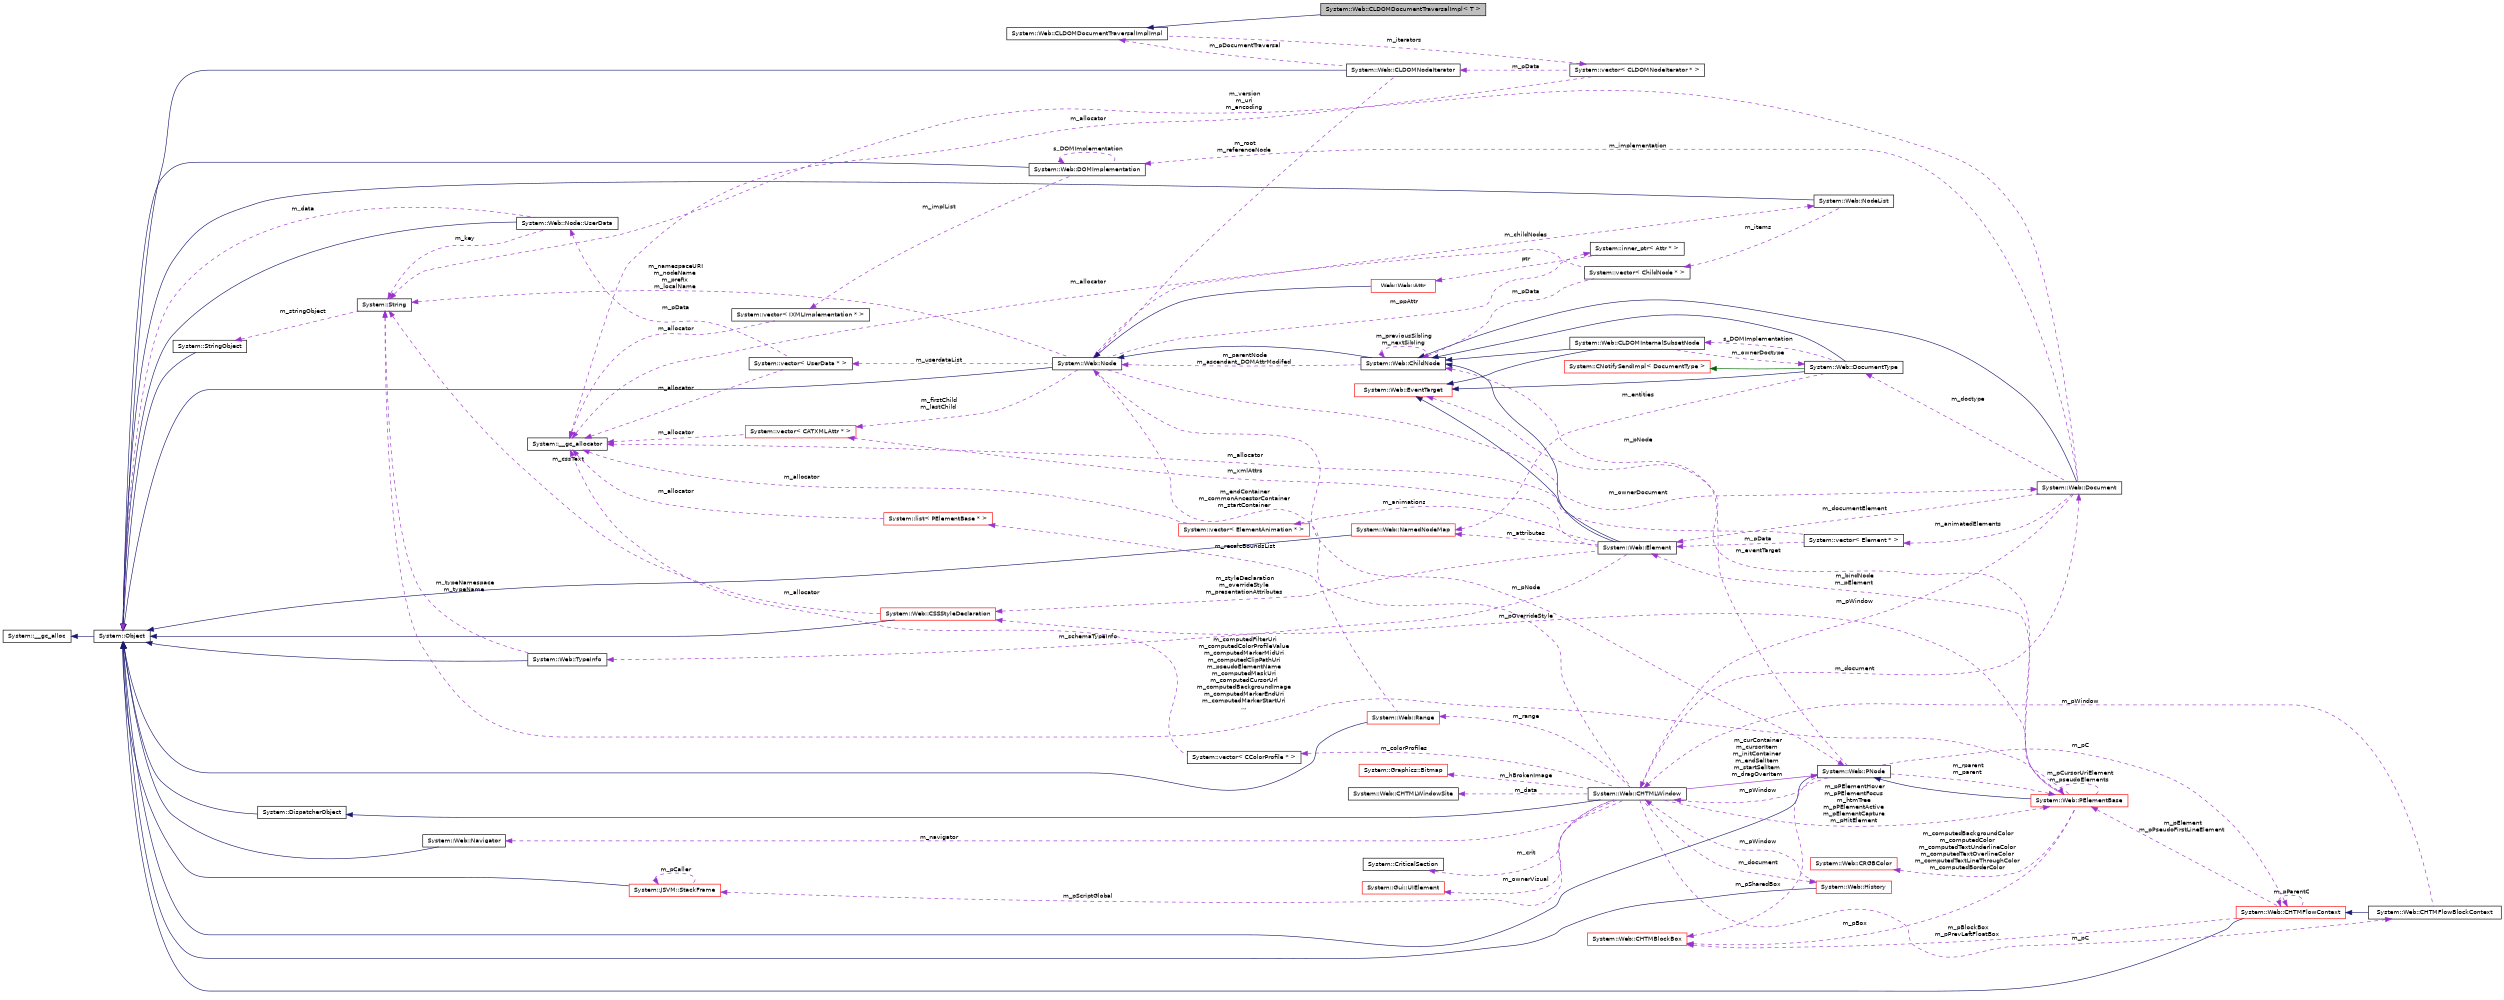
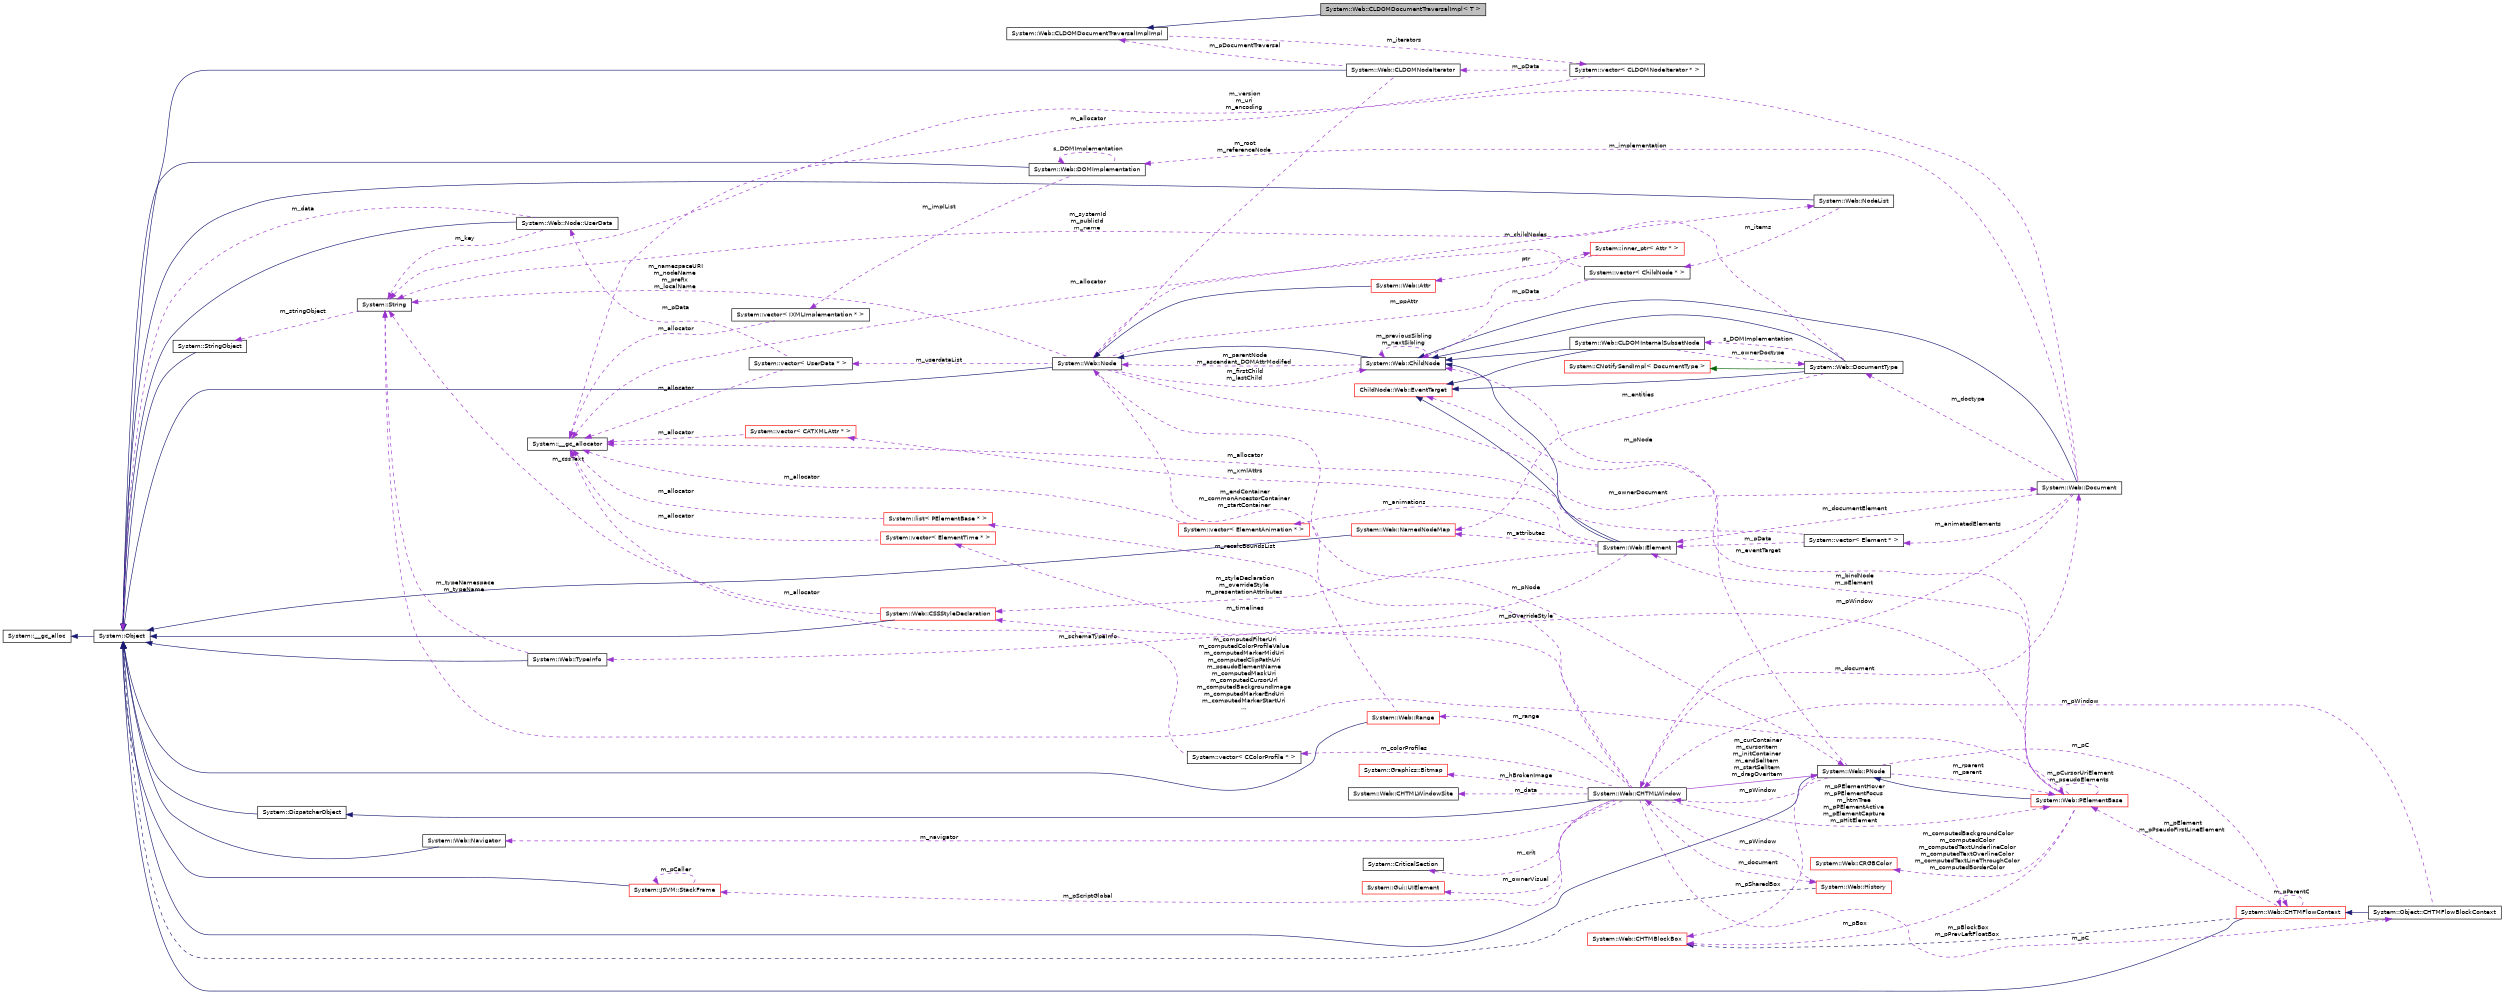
  digraph {
    rankdir=LR
    node [color=black fillcolor=white fontname=Helvetica fontsize=10 shape=record style=filled]
    edge [color=darkorchid3 dir=back fontname=Helvetica fontsize=10 labelfontname=Helvetica labelfontsize=10 style=dashed]
    n1 [fillcolor=grey75 fontcolor=black height=0.2 label="System::Web::CLDOMDocumentTraversalImpl\< T \>" width=0.4]
    n2 [height=0.2 label="System::Web::CLDOMDocumentTraversalImplImpl" width=0.4]
    n3 [height=0.2 label="System::Web::CLDOMNodeIterator" width=0.4]
    n4 [height=0.2 label="System::vector\< CLDOMNodeIterator * \>" width=0.4]
    n5 [height=0.2 label="System::Object" width=0.4]
    n6 [height=0.2 label="System::Web::Node" width=0.4]
    n7 [height=0.2 label="System::Web::NodeList" width=0.4]
    n8 [height=0.2 label="System::Web::DOMImplementation" width=0.4]
    n9 [color=red height=0.2 label="System::Web::NamedNodeMap" width=0.4]
    n10 [height=0.2 label="System::StringObject" width=0.4]
    n11 [height=0.2 label="System::Web::TypeInfo" width=0.4]
    n12 [color=red height=0.2 label="System::Web::CSSStyleDeclaration" width=0.4]
    n13 [height=0.2 label="System::DispatcherObject" width=0.4]
    n14 [height=0.2 label="System::Web::Navigator" width=0.4]
    n15 [color=red height=0.2 label="System::Web::History" width=0.4]
    n16 [color=red height=0.2 label="System::Web::CHTMFlowContext" width=0.4]
    n17 [height=0.2 label="System::Web::PNode" width=0.4]
    n18 [color=red height=0.2 label="System::Web::Range" width=0.4]
    n19 [color=red height=0.2 label="System::JSVM::StackFrame" width=0.4]
    n20 [height=0.2 label="System::Web::Node::UserData" width=0.4]
    n21 [height=0.2 label="System::Web::ChildNode" width=0.4]
-   n22 [color=red height=0.2 label="Web::Web::Attr" width=0.4]
+   n22 [color=red height=0.2 label="System::Web::Attr" width=0.4]
    n23 [height=0.2 label="System::Web::Document" width=0.4]
    n24 [height=0.2 label="System::Web::DocumentType" width=0.4]
    n25 [height=0.2 label="System::Web::Element" width=0.4]
    n26 [height=0.2 label="System::String" width=0.4]
    n27 [color=red height=0.2 label="System::Web::PElementBase" width=0.4]
    n28 [height=0.2 label="System::Web::CHTMLWindow" width=0.4]
-   n29 [height=0.2 label="System::Web::CHTMFlowBlockContext" width=0.4]
+   n29 [height=0.2 label="System::Object::CHTMFlowBlockContext" width=0.4]
    n30 [height=0.2 label="System::vector\< UserData * \>" width=0.4]
    n31 [height=0.2 label="System::__gc_alloc" width=0.4]
    n32 [height=0.2 label="System::vector\< ChildNode * \>" width=0.4]
    n33 [height=0.2 label="System::Web::CLDOMInternalSubsetNode" width=0.4]
-   n34 [height=0.2 label="System::inner_ptr\< Attr * \>" width=0.4]
+   n34 [color=red height=0.2 label="System::inner_ptr\< Attr * \>" width=0.4]
    n35 [height=0.2 label="System::__gc_allocator" width=0.4]
    n36 [height=0.2 label="System::vector\< IXMLImplementation * \>" width=0.4]
    n37 [height=0.2 label="System::vector\< Element * \>" width=0.4]
    n38 [color=red height=0.2 label="System::vector\< CATXMLAttr * \>" width=0.4]
    n39 [color=red height=0.2 label="System::vector\< ElementAnimation * \>" width=0.4]
+   n40 [color=red height=0.2 label="System::vector\< ElementTime * \>" width=0.4]
    n41 [height=0.2 label="System::vector\< CColorProfile * \>" width=0.4]
    n42 [color=red height=0.2 label="System::list\< PElementBase * \>" width=0.4]
-   n43 [color=red height=0.2 label="System::Web::EventTarget" width=0.4]
+   n43 [color=red height=0.2 label="ChildNode::Web::EventTarget" width=0.4]
    n44 [color=red height=0.2 label="System::CNotifySendImpl\< DocumentType \>" width=0.4]
    n45 [height=0.2 label="System::Web::CHTMLWindowSite" width=0.4]
    n46 [height=0.2 label="System::CriticalSection" width=0.4]
    n47 [color=red height=0.2 label="System::Gui::UIElement" width=0.4]
    n48 [color=red height=0.2 label="System::Web::CHTMBlockBox" width=0.4]
    n49 [color=red height=0.2 label="System::Web::CRGBColor" width=0.4]
    n50 [color=red height=0.2 label="System::Graphics::Bitmap" width=0.4]
    n2 -> n1 [color=midnightblue style=solid]
    n2 -> n3 [label=" m_pDocumentTraversal"]
    n3 -> n4 [label=" m_pData"]
    n4 -> n2 [label=" m_iterators"]
    n5 -> n3 [color=midnightblue style=solid]
    n5 -> n6 [color=midnightblue style=solid]
    n5 -> n7 [color=midnightblue style=solid]
    n5 -> n8 [color=midnightblue style=solid]
    n5 -> n9 [color=midnightblue style=solid]
    n5 -> n10 [color=midnightblue style=solid]
    n5 -> n11 [color=midnightblue style=solid]
    n5 -> n12 [color=midnightblue style=solid]
    n5 -> n13 [color=midnightblue style=solid]
    n5 -> n14 [color=midnightblue style=solid]
-   n5 -> n15 [color=midnightblue style=solid]
+   n5 -> n15 [color=midnightblue]
    n5 -> n16 [color=midnightblue style=solid]
    n5 -> n17 [color=midnightblue style=solid]
    n5 -> n18 [color=midnightblue style=solid]
    n5 -> n19 [color=midnightblue style=solid]
    n5 -> n20 [color=midnightblue style=solid]
    n5 -> n20 [label=" m_data"]
    n6 -> n3 [label=" m_root\nm_referenceNode"]
    n6 -> n18 [label=" m_endContainer\nm_commonAncestorContainer\nm_startContainer"]
    n6 -> n21 [color=midnightblue style=solid]
    n6 -> n21 [label=" m_parentNode\nm_ascendant_DOMAttrModifed"]
    n6 -> n22 [color=midnightblue style=solid]
    n7 -> n6 [label=" m_childNodes"]
    n8 -> n8 [label=" s_DOMImplementation"]
    n8 -> n23 [label=" m_implementation"]
    n9 -> n24 [label=" m_entities"]
    n9 -> n25 [label=" m_attributes"]
    n10 -> n26 [label=" m_stringObject"]
    n11 -> n25 [label=" m_schemaTypeInfo"]
    n12 -> n25 [label=" m_styleDeclaration\nm_overrideStyle\nm_presentationAttributes"]
    n12 -> n27 [label=" m_pOverrideStyle"]
    n13 -> n28 [color=midnightblue style=solid]
    n14 -> n28 [label=" m_navigator"]
    n15 -> n28 [label=" m_document"]
    n16 -> n16 [label=" m_pParentC"]
    n16 -> n17 [label=" m_pC"]
    n16 -> n29 [color=midnightblue style=solid]
    n17 -> n6 [label=" m_pNode"]
    n17 -> n27 [color=midnightblue style=solid]
    n17 -> n28 [label=" m_curContainer\nm_cursorItem\nm_initContainer\nm_endSelItem\nm_startSelItem\nm_dragOverItem" style=solid]
    n18 -> n28 [label=" m_range"]
    n19 -> n19 [label=" m_pCaller"]
    n19 -> n28 [label=" m_pScriptGlobal"]
    n20 -> n30 [label=" m_pData"]
-   n38 -> n6 [label=" m_firstChild\nm_lastChild"]
+   n21 -> n6 [label=" m_firstChild\nm_lastChild"]
    n21 -> n17 [label=" m_pNode"]
    n21 -> n21 [label=" m_previousSibling\nm_nextSibling"]
    n21 -> n23 [color=midnightblue style=solid]
    n21 -> n24 [color=midnightblue style=solid]
    n21 -> n25 [color=midnightblue style=solid]
    n21 -> n32 [label=" m_pData"]
    n21 -> n33 [color=midnightblue style=solid]
    n22 -> n34 [label=" ptr"]
    n23 -> n6 [label=" m_ownerDocument"]
    n23 -> n28 [label=" m_document"]
    n24 -> n23 [label=" m_doctype"]
    n24 -> n33 [label=" m_ownerDoctype"]
    n25 -> n23 [label=" m_documentElement"]
    n25 -> n27 [label=" m_bindNode\nm_pElement"]
    n25 -> n37 [label=" m_pData"]
    n26 -> n6 [label=" m_namespaceURI\nm_nodeName\nm_prefix\nm_localName"]
    n26 -> n11 [label=" m_typeNamespace\nm_typeName"]
    n26 -> n12 [label=" m_cssText"]
    n26 -> n20 [label=" m_key"]
    n26 -> n23 [label=" m_version\nm_uri\nm_encoding"]
+   n26 -> n24 [label=" m_systemId\nm_publicId\nm_name"]
    n26 -> n27 [label=" m_computedFilterUri\nm_computedColorProfileValue\nm_computedMarkerMidUri\nm_computedClipPathUri\nm_pseudoElementName\nm_computedMaskUri\nm_computedCursorUrl\nm_computedBackgroundImage\nm_computedMarkerEndUri\nm_computedMarkerStartUri\n..."]
    n27 -> n16 [label=" m_pElement\nm_pPseudoFirstLineElement"]
    n27 -> n17 [label=" m_rparent\nm_parent"]
    n27 -> n27 [label=" m_pCursorUriElement\nm_pseudoElements"]
    n27 -> n28 [label=" m_pPElementHover\nm_pPElementFocus\nm_htmTree\nm_pPElementActive\nm_pElementCapture\nm_pHitElement"]
    n28 -> n15 [label=" m_pWindow"]
    n28 -> n17 [label=" m_pWindow"]
    n28 -> n23 [label=" m_pWindow"]
    n28 -> n29 [label=" m_pWindow"]
    n29 -> n28 [label=" m_pC"]
    n30 -> n6 [label=" m_userdataList"]
    n31 -> n5 [color=midnightblue style=solid]
    n32 -> n7 [label=" m_items"]
    n33 -> n24 [label=" s_DOMImplementation"]
    n34 -> n6 [label=" m_ppAttr"]
    n35 -> n4 [label=" m_allocator"]
    n35 -> n30 [label=" m_allocator"]
    n35 -> n32 [label=" m_allocator"]
    n35 -> n36 [label=" m_allocator"]
    n35 -> n37 [label=" m_allocator"]
    n35 -> n38 [label=" m_allocator"]
    n35 -> n39 [label=" m_allocator"]
+   n35 -> n40 [label=" m_allocator"]
    n35 -> n41 [label=" m_allocator"]
    n35 -> n42 [label=" m_allocator"]
    n36 -> n8 [label=" m_implList"]
    n37 -> n23 [label=" m_animatedElements"]
    n38 -> n25 [label=" m_xmlAttrs"]
    n39 -> n25 [label=" m_animations"]
+   n40 -> n28 [label=" m_timelines"]
    n41 -> n28 [label=" m_colorProfiles"]
    n42 -> n28 [label=" m_recalcBoundsList"]
    n43 -> n24 [color=midnightblue style=solid]
    n43 -> n25 [color=midnightblue style=solid]
    n43 -> n27 [label=" m_eventTarget"]
    n43 -> n33 [color=midnightblue style=solid]
    n44 -> n24 [color=darkgreen style=solid]
    n45 -> n28 [label=" m_data"]
    n46 -> n28 [label=" m_crit"]
    n47 -> n28 [label=" m_ownerVisual"]
-   n48 -> n16 [label=" m_pBlockBox\nm_pPrevLeftFloatBox"]
+   n48 -> n16 [color=midnightblue label=" m_pBlockBox\nm_pPrevLeftFloatBox"]
    n48 -> n17 [label=" m_pSharedBox"]
    n48 -> n27 [label=" m_pBox"]
    n49 -> n27 [label=" m_computedBackgroundColor\nm_computedColor\nm_computedTextUnderlineColor\nm_computedTextOverlineColor\nm_computedTextLineThroughColor\nm_computedBorderColor"]
    n50 -> n28 [label=" m_hBrokenImage"]
  }
